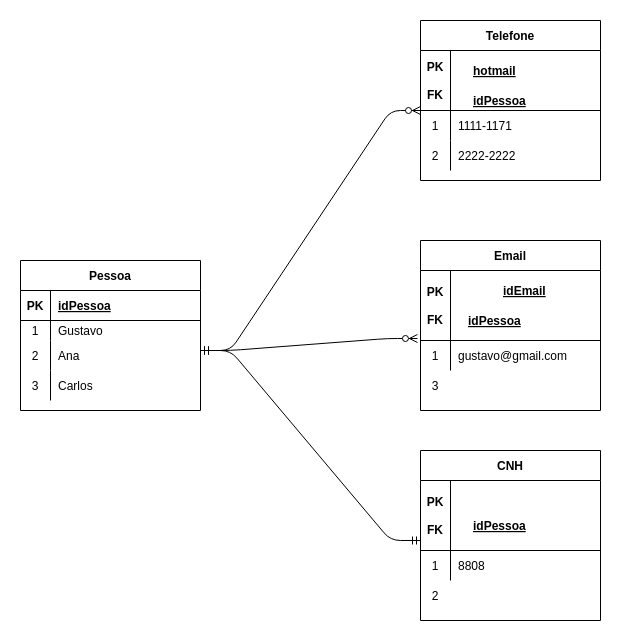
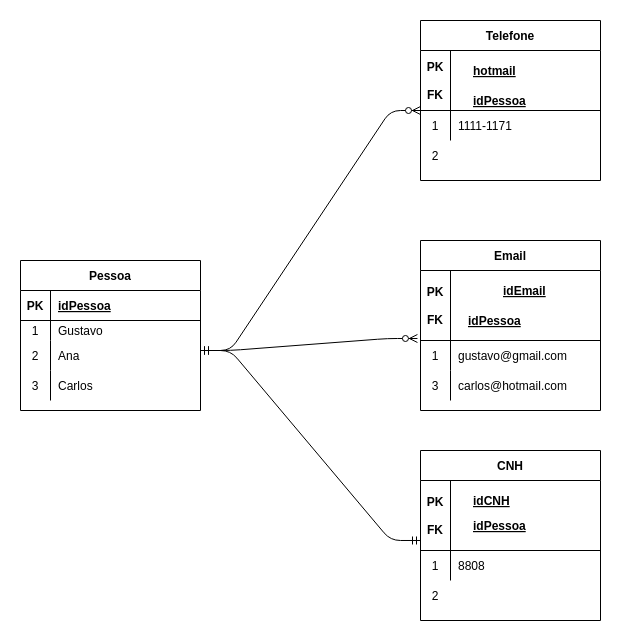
  <mxCell id="0" />
  <mxCell id="1" parent="0" />
  <mxCell id="2" value="Pessoa" style="shape=table;startSize=30;container=1;collapsible=1;childLayout=tableLayout;fixedRows=1;rowLines=0;fontStyle=1;align=center;resizeLast=1;" vertex="1" parent="1"><mxGeometry x="20" y="260" width="180" height="150" as="geometry" /></mxCell>
  <mxCell id="3" value="" style="shape=partialRectangle;collapsible=0;dropTarget=0;pointerEvents=0;fillColor=none;top=0;left=0;bottom=1;right=0;points=[[0,0.5],[1,0.5]];portConstraint=eastwest;" vertex="1" parent="2"><mxGeometry y="30" width="180" height="30" as="geometry" /></mxCell>
  <mxCell id="4" value="PK" style="shape=partialRectangle;connectable=0;fillColor=none;top=0;left=0;bottom=0;right=0;fontStyle=1;overflow=hidden;" vertex="1" parent="3"><mxGeometry width="30" height="30" as="geometry" /></mxCell>
  <mxCell id="5" value="idPessoa" style="shape=partialRectangle;connectable=0;fillColor=none;top=0;left=0;bottom=0;right=0;align=left;spacingLeft=6;fontStyle=5;overflow=hidden;" vertex="1" parent="3"><mxGeometry x="30" width="150" height="30" as="geometry" /></mxCell>
  <mxCell id="6" value="" style="shape=partialRectangle;collapsible=0;dropTarget=0;pointerEvents=0;fillColor=none;top=0;left=0;bottom=0;right=0;points=[[0,0.5],[1,0.5]];portConstraint=eastwest;" vertex="1" parent="2"><mxGeometry y="60" width="180" height="20" as="geometry" /></mxCell>
  <mxCell id="7" value="1" style="shape=partialRectangle;connectable=0;fillColor=none;top=0;left=0;bottom=0;right=0;editable=1;overflow=hidden;" vertex="1" parent="6"><mxGeometry width="30" height="20" as="geometry" /></mxCell>
  <mxCell id="8" value="Gustavo" style="shape=partialRectangle;connectable=0;fillColor=none;top=0;left=0;bottom=0;right=0;align=left;spacingLeft=6;overflow=hidden;" vertex="1" parent="6"><mxGeometry x="30" width="150" height="20" as="geometry" /></mxCell>
  <mxCell id="9" value="" style="shape=partialRectangle;collapsible=0;dropTarget=0;pointerEvents=0;fillColor=none;top=0;left=0;bottom=0;right=0;points=[[0,0.5],[1,0.5]];portConstraint=eastwest;" vertex="1" parent="2"><mxGeometry y="80" width="180" height="30" as="geometry" /></mxCell>
  <mxCell id="10" value="2" style="shape=partialRectangle;connectable=0;fillColor=none;top=0;left=0;bottom=0;right=0;editable=1;overflow=hidden;" vertex="1" parent="9"><mxGeometry width="30" height="30" as="geometry" /></mxCell>
  <mxCell id="11" value="Ana" style="shape=partialRectangle;connectable=0;fillColor=none;top=0;left=0;bottom=0;right=0;align=left;spacingLeft=6;overflow=hidden;" vertex="1" parent="9"><mxGeometry x="30" width="150" height="30" as="geometry" /></mxCell>
  <mxCell id="12" value="" style="shape=partialRectangle;collapsible=0;dropTarget=0;pointerEvents=0;fillColor=none;top=0;left=0;bottom=0;right=0;points=[[0,0.5],[1,0.5]];portConstraint=eastwest;" vertex="1" parent="2"><mxGeometry y="110" width="180" height="30" as="geometry" /></mxCell>
  <mxCell id="13" value="3" style="shape=partialRectangle;connectable=0;fillColor=none;top=0;left=0;bottom=0;right=0;editable=1;overflow=hidden;" vertex="1" parent="12"><mxGeometry width="30" height="30" as="geometry" /></mxCell>
  <mxCell id="14" value="Carlos" style="shape=partialRectangle;connectable=0;fillColor=none;top=0;left=0;bottom=0;right=0;align=left;spacingLeft=6;overflow=hidden;" vertex="1" parent="12"><mxGeometry x="30" width="150" height="30" as="geometry" /></mxCell>
  <mxCell id="15" value="Telefone" style="shape=table;startSize=30;container=1;collapsible=1;childLayout=tableLayout;fixedRows=1;rowLines=0;fontStyle=1;align=center;resizeLast=1;" vertex="1" parent="1"><mxGeometry x="420" y="20" width="180" height="160" as="geometry" /></mxCell>
  <mxCell id="16" value="" style="shape=partialRectangle;collapsible=0;dropTarget=0;pointerEvents=0;fillColor=none;top=0;left=0;bottom=1;right=0;points=[[0,0.5],[1,0.5]];portConstraint=eastwest;" vertex="1" parent="15"><mxGeometry y="30" width="180" height="60" as="geometry" /></mxCell>
  <mxCell id="17" value="PK&#10;&#10;FK" style="shape=partialRectangle;connectable=0;fillColor=none;top=0;left=0;bottom=0;right=0;fontStyle=1;overflow=hidden;" vertex="1" parent="16"><mxGeometry width="30" height="60" as="geometry" /></mxCell>
  <mxCell id="18" value="" style="shape=partialRectangle;connectable=0;fillColor=none;top=0;left=0;bottom=0;right=0;align=left;spacingLeft=6;fontStyle=5;overflow=hidden;" vertex="1" parent="16"><mxGeometry x="30" width="150" height="60" as="geometry" /></mxCell>
  <mxCell id="19" value="" style="shape=partialRectangle;collapsible=0;dropTarget=0;pointerEvents=0;fillColor=none;top=0;left=0;bottom=0;right=0;points=[[0,0.5],[1,0.5]];portConstraint=eastwest;" vertex="1" parent="15"><mxGeometry y="90" width="180" height="30" as="geometry" /></mxCell>
  <mxCell id="20" value="1" style="shape=partialRectangle;connectable=0;fillColor=none;top=0;left=0;bottom=0;right=0;editable=1;overflow=hidden;" vertex="1" parent="19"><mxGeometry width="30" height="30" as="geometry" /></mxCell>
  <mxCell id="21" value="1111-1171" style="shape=partialRectangle;connectable=0;fillColor=none;top=0;left=0;bottom=0;right=0;align=left;spacingLeft=6;overflow=hidden;" vertex="1" parent="19"><mxGeometry x="30" width="150" height="30" as="geometry" /></mxCell>
  <mxCell id="22" value="" style="shape=partialRectangle;collapsible=0;dropTarget=0;pointerEvents=0;fillColor=none;top=0;left=0;bottom=0;right=0;points=[[0,0.5],[1,0.5]];portConstraint=eastwest;" vertex="1" parent="15"><mxGeometry y="120" width="180" height="30" as="geometry" /></mxCell>
  <mxCell id="23" value="2" style="shape=partialRectangle;connectable=0;fillColor=none;top=0;left=0;bottom=0;right=0;editable=1;overflow=hidden;" vertex="1" parent="22"><mxGeometry width="30" height="30" as="geometry" /></mxCell>
- <mxCell id="24" value="2222-2222" style="shape=partialRectangle;connectable=0;fillColor=none;top=0;left=0;bottom=0;right=0;align=left;spacingLeft=6;overflow=hidden;" vertex="1" parent="22"><mxGeometry x="30" width="150" height="30" as="geometry" /></mxCell>
  <mxCell id="25" value="hotmail" style="shape=partialRectangle;connectable=0;fillColor=none;top=0;left=0;bottom=0;right=0;align=left;spacingLeft=6;fontStyle=5;overflow=hidden;" vertex="1" parent="1"><mxGeometry x="465" y="60" width="90" height="20" as="geometry" /></mxCell>
  <mxCell id="26" value="idPessoa" style="shape=partialRectangle;connectable=0;fillColor=none;top=0;left=0;bottom=0;right=0;align=left;spacingLeft=6;fontStyle=5;overflow=hidden;" vertex="1" parent="1"><mxGeometry x="465" y="90" width="90" height="20" as="geometry" /></mxCell>
  <mxCell id="27" value="Email" style="shape=table;startSize=30;container=1;collapsible=1;childLayout=tableLayout;fixedRows=1;rowLines=0;fontStyle=1;align=center;resizeLast=1;" vertex="1" parent="1"><mxGeometry x="420" y="240" width="180" height="170" as="geometry" /></mxCell>
  <mxCell id="28" value="" style="shape=partialRectangle;collapsible=0;dropTarget=0;pointerEvents=0;fillColor=none;top=0;left=0;bottom=1;right=0;points=[[0,0.5],[1,0.5]];portConstraint=eastwest;" vertex="1" parent="27"><mxGeometry y="30" width="180" height="70" as="geometry" /></mxCell>
  <mxCell id="29" value="PK&#10;&#10;FK" style="shape=partialRectangle;connectable=0;fillColor=none;top=0;left=0;bottom=0;right=0;fontStyle=1;overflow=hidden;" vertex="1" parent="28"><mxGeometry width="30" height="70" as="geometry" /></mxCell>
  <mxCell id="30" value="" style="shape=partialRectangle;connectable=0;fillColor=none;top=0;left=0;bottom=0;right=0;align=left;spacingLeft=6;fontStyle=5;overflow=hidden;" vertex="1" parent="28"><mxGeometry x="30" width="150" height="70" as="geometry" /></mxCell>
  <mxCell id="31" value="" style="shape=partialRectangle;collapsible=0;dropTarget=0;pointerEvents=0;fillColor=none;top=0;left=0;bottom=0;right=0;points=[[0,0.5],[1,0.5]];portConstraint=eastwest;" vertex="1" parent="27"><mxGeometry y="100" width="180" height="30" as="geometry" /></mxCell>
  <mxCell id="32" value="1" style="shape=partialRectangle;connectable=0;fillColor=none;top=0;left=0;bottom=0;right=0;editable=1;overflow=hidden;" vertex="1" parent="31"><mxGeometry width="30" height="30" as="geometry" /></mxCell>
  <mxCell id="33" value="gustavo@gmail.com" style="shape=partialRectangle;connectable=0;fillColor=none;top=0;left=0;bottom=0;right=0;align=left;spacingLeft=6;overflow=hidden;" vertex="1" parent="31"><mxGeometry x="30" width="150" height="30" as="geometry" /></mxCell>
  <mxCell id="34" value="" style="shape=partialRectangle;collapsible=0;dropTarget=0;pointerEvents=0;fillColor=none;top=0;left=0;bottom=0;right=0;points=[[0,0.5],[1,0.5]];portConstraint=eastwest;" vertex="1" parent="27"><mxGeometry y="130" width="180" height="30" as="geometry" /></mxCell>
  <mxCell id="35" value="3" style="shape=partialRectangle;connectable=0;fillColor=none;top=0;left=0;bottom=0;right=0;editable=1;overflow=hidden;" vertex="1" parent="34"><mxGeometry width="30" height="30" as="geometry" /></mxCell>
+ <mxCell id="36" value="carlos@hotmail.com" style="shape=partialRectangle;connectable=0;fillColor=none;top=0;left=0;bottom=0;right=0;align=left;spacingLeft=6;overflow=hidden;" vertex="1" parent="34"><mxGeometry x="30" width="150" height="30" as="geometry" /></mxCell>
  <mxCell id="37" value="idPessoa" style="shape=partialRectangle;connectable=0;fillColor=none;top=0;left=0;bottom=0;right=0;align=left;spacingLeft=6;fontStyle=5;overflow=hidden;" vertex="1" parent="1"><mxGeometry x="460" y="310" width="90" height="20" as="geometry" /></mxCell>
  <mxCell id="38" value="idEmail" style="shape=partialRectangle;connectable=0;fillColor=none;top=0;left=0;bottom=0;right=0;align=left;spacingLeft=6;fontStyle=5;overflow=hidden;" vertex="1" parent="1"><mxGeometry x="495" y="280" width="90" height="20" as="geometry" /></mxCell>
  <mxCell id="39" value="CNH" style="shape=table;startSize=30;container=1;collapsible=1;childLayout=tableLayout;fixedRows=1;rowLines=0;fontStyle=1;align=center;resizeLast=1;" vertex="1" parent="1"><mxGeometry x="420" y="450" width="180" height="170" as="geometry" /></mxCell>
  <mxCell id="40" value="" style="shape=partialRectangle;collapsible=0;dropTarget=0;pointerEvents=0;fillColor=none;top=0;left=0;bottom=1;right=0;points=[[0,0.5],[1,0.5]];portConstraint=eastwest;" vertex="1" parent="39"><mxGeometry y="30" width="180" height="70" as="geometry" /></mxCell>
  <mxCell id="41" value="PK&#10;&#10;FK" style="shape=partialRectangle;connectable=0;fillColor=none;top=0;left=0;bottom=0;right=0;fontStyle=1;overflow=hidden;" vertex="1" parent="40"><mxGeometry width="30" height="70" as="geometry" /></mxCell>
  <mxCell id="42" value="" style="shape=partialRectangle;connectable=0;fillColor=none;top=0;left=0;bottom=0;right=0;align=left;spacingLeft=6;fontStyle=5;overflow=hidden;" vertex="1" parent="40"><mxGeometry x="30" width="150" height="70" as="geometry" /></mxCell>
  <mxCell id="43" value="" style="shape=partialRectangle;collapsible=0;dropTarget=0;pointerEvents=0;fillColor=none;top=0;left=0;bottom=0;right=0;points=[[0,0.5],[1,0.5]];portConstraint=eastwest;" vertex="1" parent="39"><mxGeometry y="100" width="180" height="30" as="geometry" /></mxCell>
  <mxCell id="44" value="1" style="shape=partialRectangle;connectable=0;fillColor=none;top=0;left=0;bottom=0;right=0;editable=1;overflow=hidden;" vertex="1" parent="43"><mxGeometry width="30" height="30" as="geometry" /></mxCell>
  <mxCell id="45" value="8808" style="shape=partialRectangle;connectable=0;fillColor=none;top=0;left=0;bottom=0;right=0;align=left;spacingLeft=6;overflow=hidden;" vertex="1" parent="43"><mxGeometry x="30" width="150" height="30" as="geometry" /></mxCell>
  <mxCell id="46" value="" style="shape=partialRectangle;collapsible=0;dropTarget=0;pointerEvents=0;fillColor=none;top=0;left=0;bottom=0;right=0;points=[[0,0.5],[1,0.5]];portConstraint=eastwest;" vertex="1" parent="39"><mxGeometry y="130" width="180" height="30" as="geometry" /></mxCell>
  <mxCell id="47" value="2" style="shape=partialRectangle;connectable=0;fillColor=none;top=0;left=0;bottom=0;right=0;editable=1;overflow=hidden;" vertex="1" parent="46"><mxGeometry width="30" height="30" as="geometry" /></mxCell>
  <mxCell id="48" value="idPessoa" style="shape=partialRectangle;connectable=0;fillColor=none;top=0;left=0;bottom=0;right=0;align=left;spacingLeft=6;fontStyle=5;overflow=hidden;" vertex="1" parent="1"><mxGeometry x="465" y="515" width="90" height="20" as="geometry" /></mxCell>
+ <mxCell id="49" value="idCNH" style="shape=partialRectangle;connectable=0;fillColor=none;top=0;left=0;bottom=0;right=0;align=left;spacingLeft=6;fontStyle=5;overflow=hidden;" vertex="1" parent="1"><mxGeometry x="465" y="490" width="90" height="20" as="geometry" /></mxCell>
  <mxCell id="50" value="" style="edgeStyle=entityRelationEdgeStyle;fontSize=12;html=1;endArrow=ERmandOne;startArrow=ERmandOne;entryX=0;entryY=0.857;entryDx=0;entryDy=0;entryPerimeter=0;" edge="1" parent="1" target="40"><mxGeometry width="100" height="100" relative="1" as="geometry"><mxPoint x="200" y="350" as="sourcePoint" /><mxPoint x="300" y="250" as="targetPoint" /></mxGeometry></mxCell>
  <mxCell id="51" value="" style="edgeStyle=entityRelationEdgeStyle;fontSize=12;html=1;endArrow=ERzeroToMany;startArrow=ERmandOne;entryX=-0.017;entryY=-0.067;entryDx=0;entryDy=0;entryPerimeter=0;" edge="1" parent="1" target="31"><mxGeometry width="100" height="100" relative="1" as="geometry"><mxPoint x="200" y="350" as="sourcePoint" /><mxPoint x="300" y="250" as="targetPoint" /></mxGeometry></mxCell>
  <mxCell id="52" value="" style="edgeStyle=entityRelationEdgeStyle;fontSize=12;html=1;endArrow=ERzeroToMany;startArrow=ERmandOne;entryX=0;entryY=0;entryDx=0;entryDy=0;entryPerimeter=0;" edge="1" parent="1" target="19"><mxGeometry width="100" height="100" relative="1" as="geometry"><mxPoint x="200" y="350" as="sourcePoint" /><mxPoint x="480" y="240" as="targetPoint" /></mxGeometry></mxCell>
